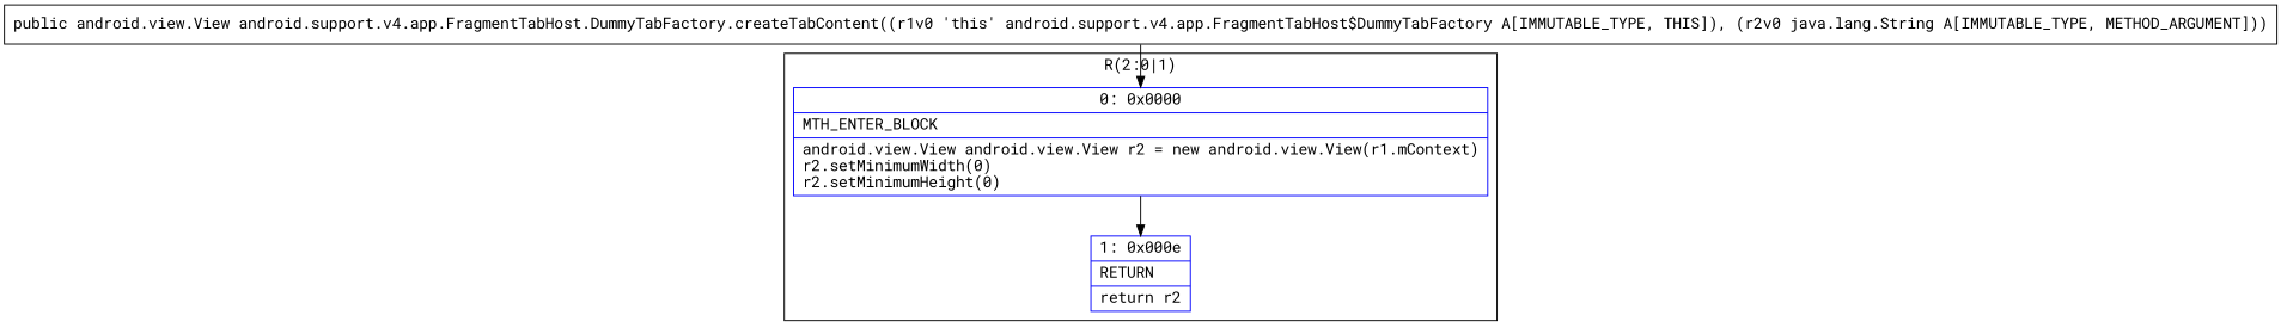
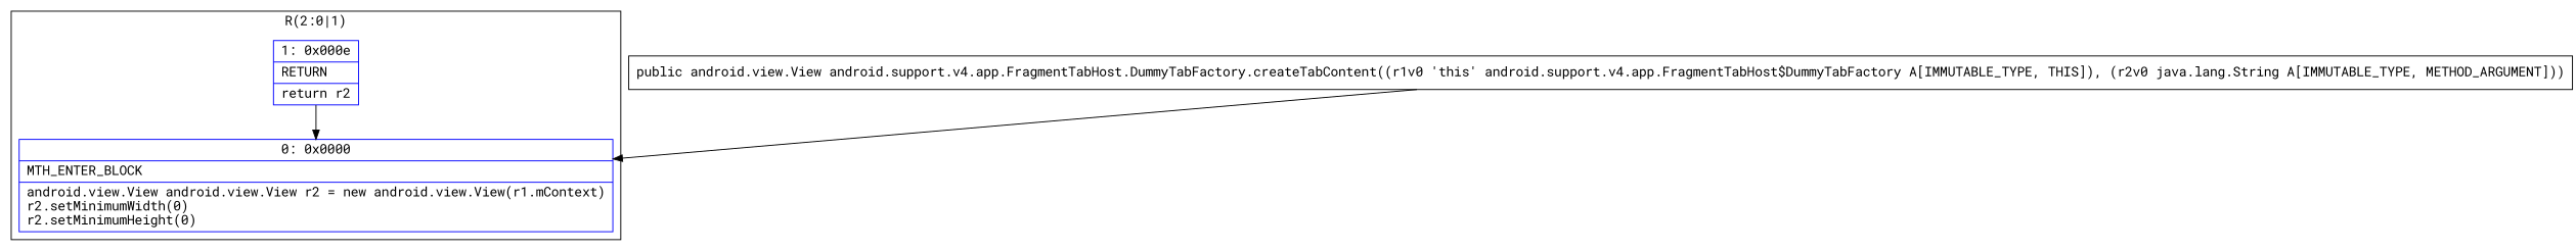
  digraph {
    fontname="Roboto Mono"
    node [color=blue shape=record fontname="Roboto Mono"]
    edge [fontname="Roboto Mono"]
    n1 [label="{0\:\ 0x0000|MTH_ENTER_BLOCK\l|android.view.View android.view.View r2 = new android.view.View(r1.mContext)\lr2.setMinimumWidth(0)\lr2.setMinimumHeight(0)\l}"]
    n2 [label="{1\:\ 0x000e|RETURN\l|return r2\l}"]
    n3 [label="{public android.view.View android.support.v4.app.FragmentTabHost.DummyTabFactory.createTabContent((r1v0 'this' android.support.v4.app.FragmentTabHost$DummyTabFactory A[IMMUTABLE_TYPE, THIS]), (r2v0 java.lang.String A[IMMUTABLE_TYPE, METHOD_ARGUMENT])) }" color=""]
    subgraph cluster_1 {
      label="R(2:0|1)"
      n1
      n2
    }
-   n1 -> n2
+   n2 -> n1
    n3 -> n1
  }
